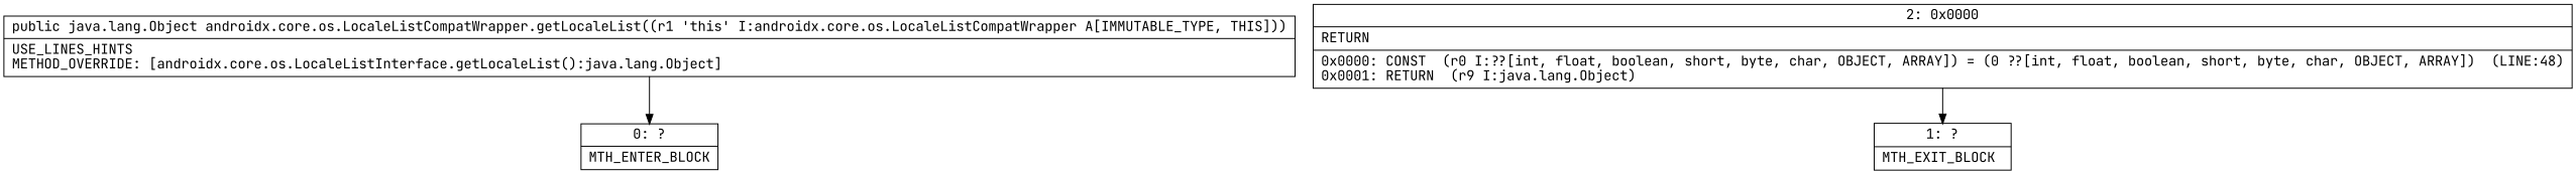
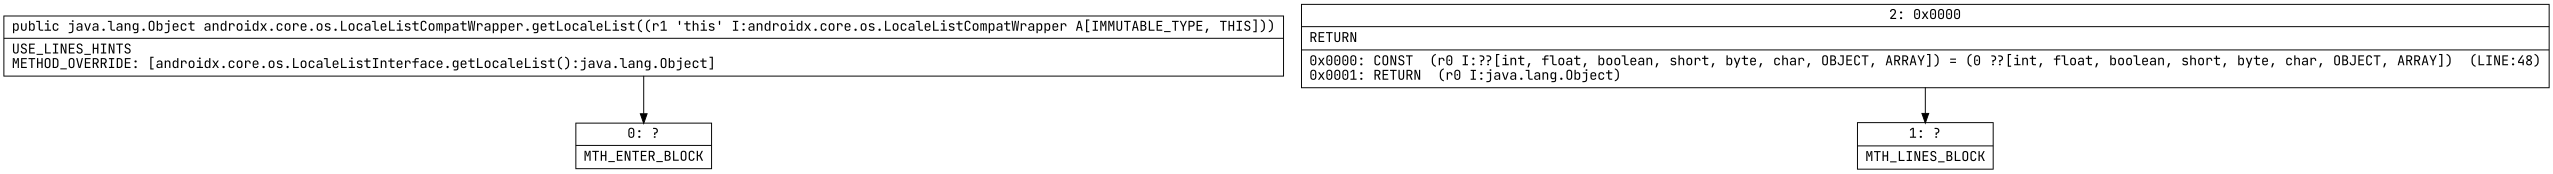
  digraph {
    fontname="JetBrains Mono"
    node [fontname="JetBrains Mono" shape=record]
    edge [fontname="JetBrains Mono"]
    n1 [label="{0\:\ ?|MTH_ENTER_BLOCK\l}"]
-   n2 [label="{2\:\ 0x0000|RETURN\l|0x0000: CONST  (r0 I:??[int, float, boolean, short, byte, char, OBJECT, ARRAY]) = (0 ??[int, float, boolean, short, byte, char, OBJECT, ARRAY])  (LINE:48)\l0x0001: RETURN  (r9 I:java.lang.Object) \l}"]
-   n3 [label="{1\:\ ?|MTH_EXIT_BLOCK\l}"]
+   n2 [label="{2\:\ 0x0000|RETURN\l|0x0000: CONST  (r0 I:??[int, float, boolean, short, byte, char, OBJECT, ARRAY]) = (0 ??[int, float, boolean, short, byte, char, OBJECT, ARRAY])  (LINE:48)\l0x0001: RETURN  (r0 I:java.lang.Object) \l}"]
+   n3 [label="{1\:\ ?|MTH_LINES_BLOCK\l}"]
    n4 [label="{public java.lang.Object androidx.core.os.LocaleListCompatWrapper.getLocaleList((r1 'this' I:androidx.core.os.LocaleListCompatWrapper A[IMMUTABLE_TYPE, THIS]))  | USE_LINES_HINTS\lMETHOD_OVERRIDE: [androidx.core.os.LocaleListInterface.getLocaleList():java.lang.Object]\l}"]
    n2 -> n3
    n4 -> n1
  }
